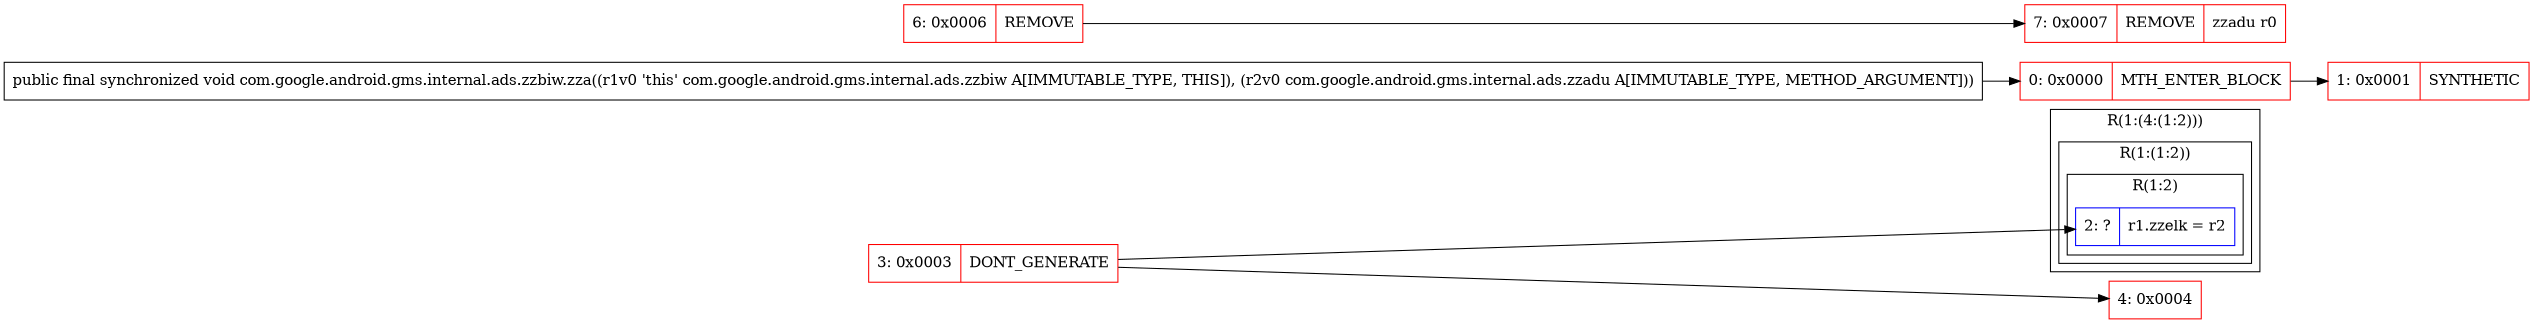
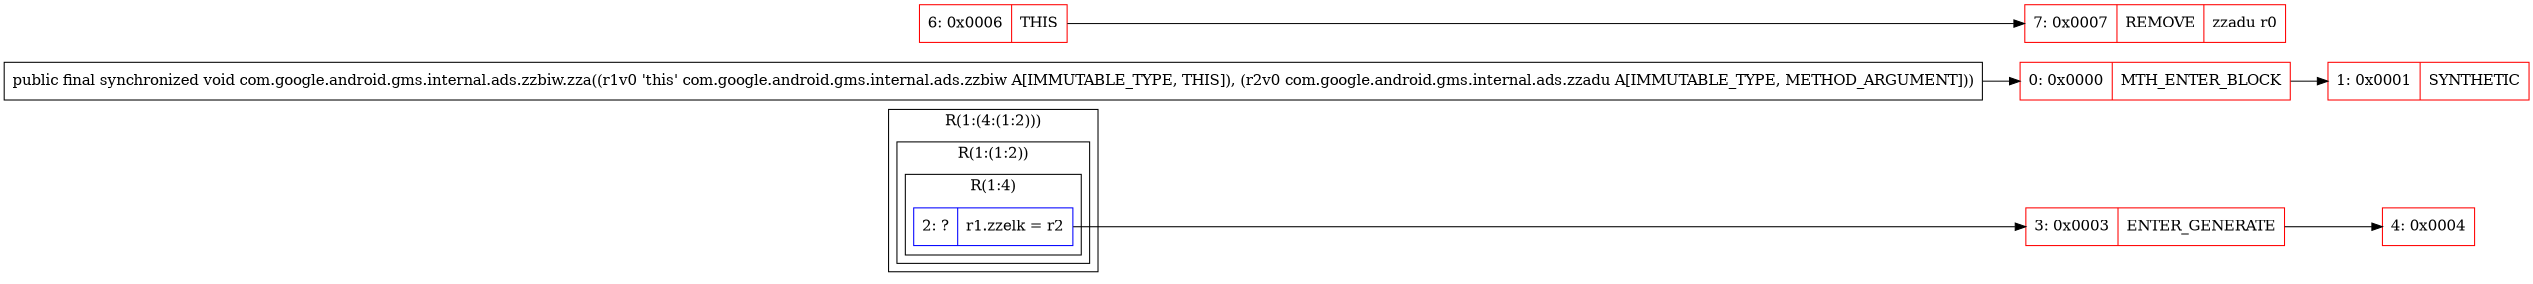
  digraph {
    rankdir=LR
    node [color=red shape=record]
    n1 [color=blue label="{2\:\ ?|r1.zzelk = r2\l}"]
-   n2 [label="{3\:\ 0x0003|DONT_GENERATE\l}"]
+   n2 [label="{3\:\ 0x0003|ENTER_GENERATE\l}"]
    n3 [label="{4\:\ 0x0004}"]
    n4 [label="{0\:\ 0x0000|MTH_ENTER_BLOCK\l}"]
    n5 [label="{1\:\ 0x0001|SYNTHETIC\l}"]
-   n6 [label="{6\:\ 0x0006|REMOVE\l}"]
+   n6 [label="{6\:\ 0x0006|THIS\l}"]
    n7 [label="{7\:\ 0x0007|REMOVE\l|zzadu r0\l}"]
    n8 [label="{public final synchronized void com.google.android.gms.internal.ads.zzbiw.zza((r1v0 'this' com.google.android.gms.internal.ads.zzbiw A[IMMUTABLE_TYPE, THIS]), (r2v0 com.google.android.gms.internal.ads.zzadu A[IMMUTABLE_TYPE, METHOD_ARGUMENT])) }" color=""]
    subgraph cluster_1 {
      label="R(1:(4:(1:2)))"
      subgraph cluster_2 {
        label="R(1:(1:2))"
        subgraph cluster_3 {
-         label="R(1:2)"
+         label="R(1:4)"
          n1
        }
      }
    }
-   n2 -> n1
+   n1 -> n2
    n2 -> n3
    n4 -> n5
    n6 -> n7
    n8 -> n4
  }
